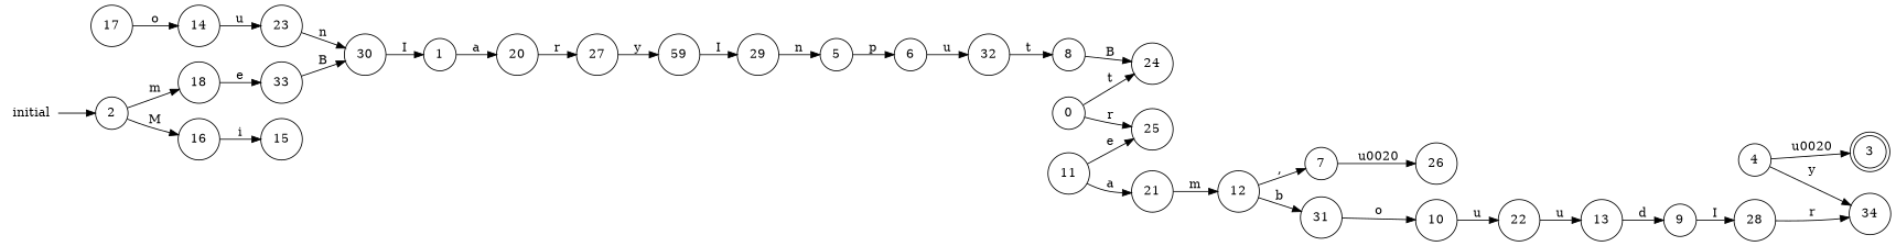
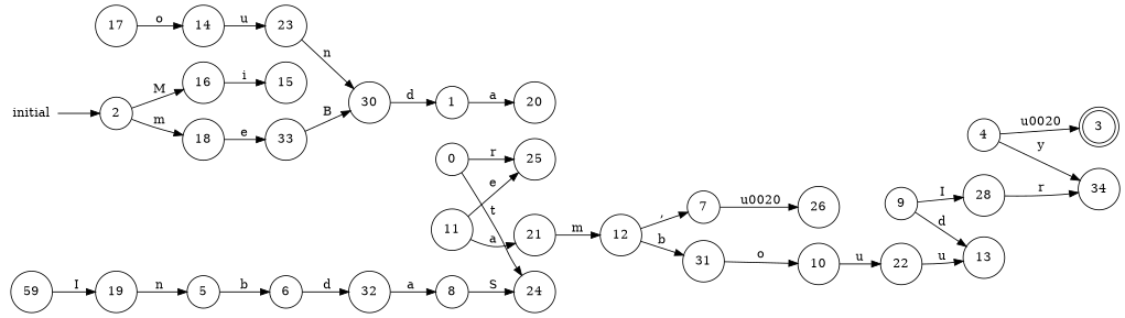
  digraph {
    rankdir=LR
    node [shape=circle]
    0
    25
    24
    11
    21
    1
    20
-   27
    n9 [label=59]
    2
    16
    18
    15
    initial [shape=plaintext]
    3 [shape=doublecircle]
    4
    34
    5
    6
    32
    8
    7
    26
    31
    10
    9
    28
    22
    13
    12
    14
    23
    30
    33
    17
-   19 [label=29]
+   19
    0 -> 25 [label=r]
    0 -> 24 [label=t]
    11 -> 25 [label=e]
    11 -> 21 [label=a]
    21 -> 12 [label=m]
    1 -> 20 [label=a]
-   20 -> 27 [label=r]
-   27 -> n9 [label=y]
    n9 -> 19 [label=I]
    2 -> 16 [label=M]
    2 -> 18 [label=m]
    16 -> 15 [label=i]
    18 -> 33 [label=e]
    initial -> 2
    4 -> 3 [label="\u0020"]
    4 -> 34 [label=y]
-   5 -> 6 [label=p]
-   6 -> 32 [label=u]
-   32 -> 8 [label=t]
-   8 -> 24 [label=B]
+   5 -> 6 [label=b]
+   6 -> 32 [label=d]
+   32 -> 8 [label=a]
+   8 -> 24 [label=S]
    7 -> 26 [label="\u0020"]
    31 -> 10 [label=o]
    10 -> 22 [label=u]
    9 -> 28 [label=I]
    28 -> 34 [label=r]
    22 -> 13 [label=u]
-   13 -> 9 [label=d]
+   9 -> 13 [label=d]
    12 -> 7 [label=","]
    12 -> 31 [label=b]
    14 -> 23 [label=u]
    23 -> 30 [label=n]
-   30 -> 1 [label=I]
+   30 -> 1 [label=d]
    33 -> 30 [label=B]
    17 -> 14 [label=o]
    19 -> 5 [label=n]
  }
